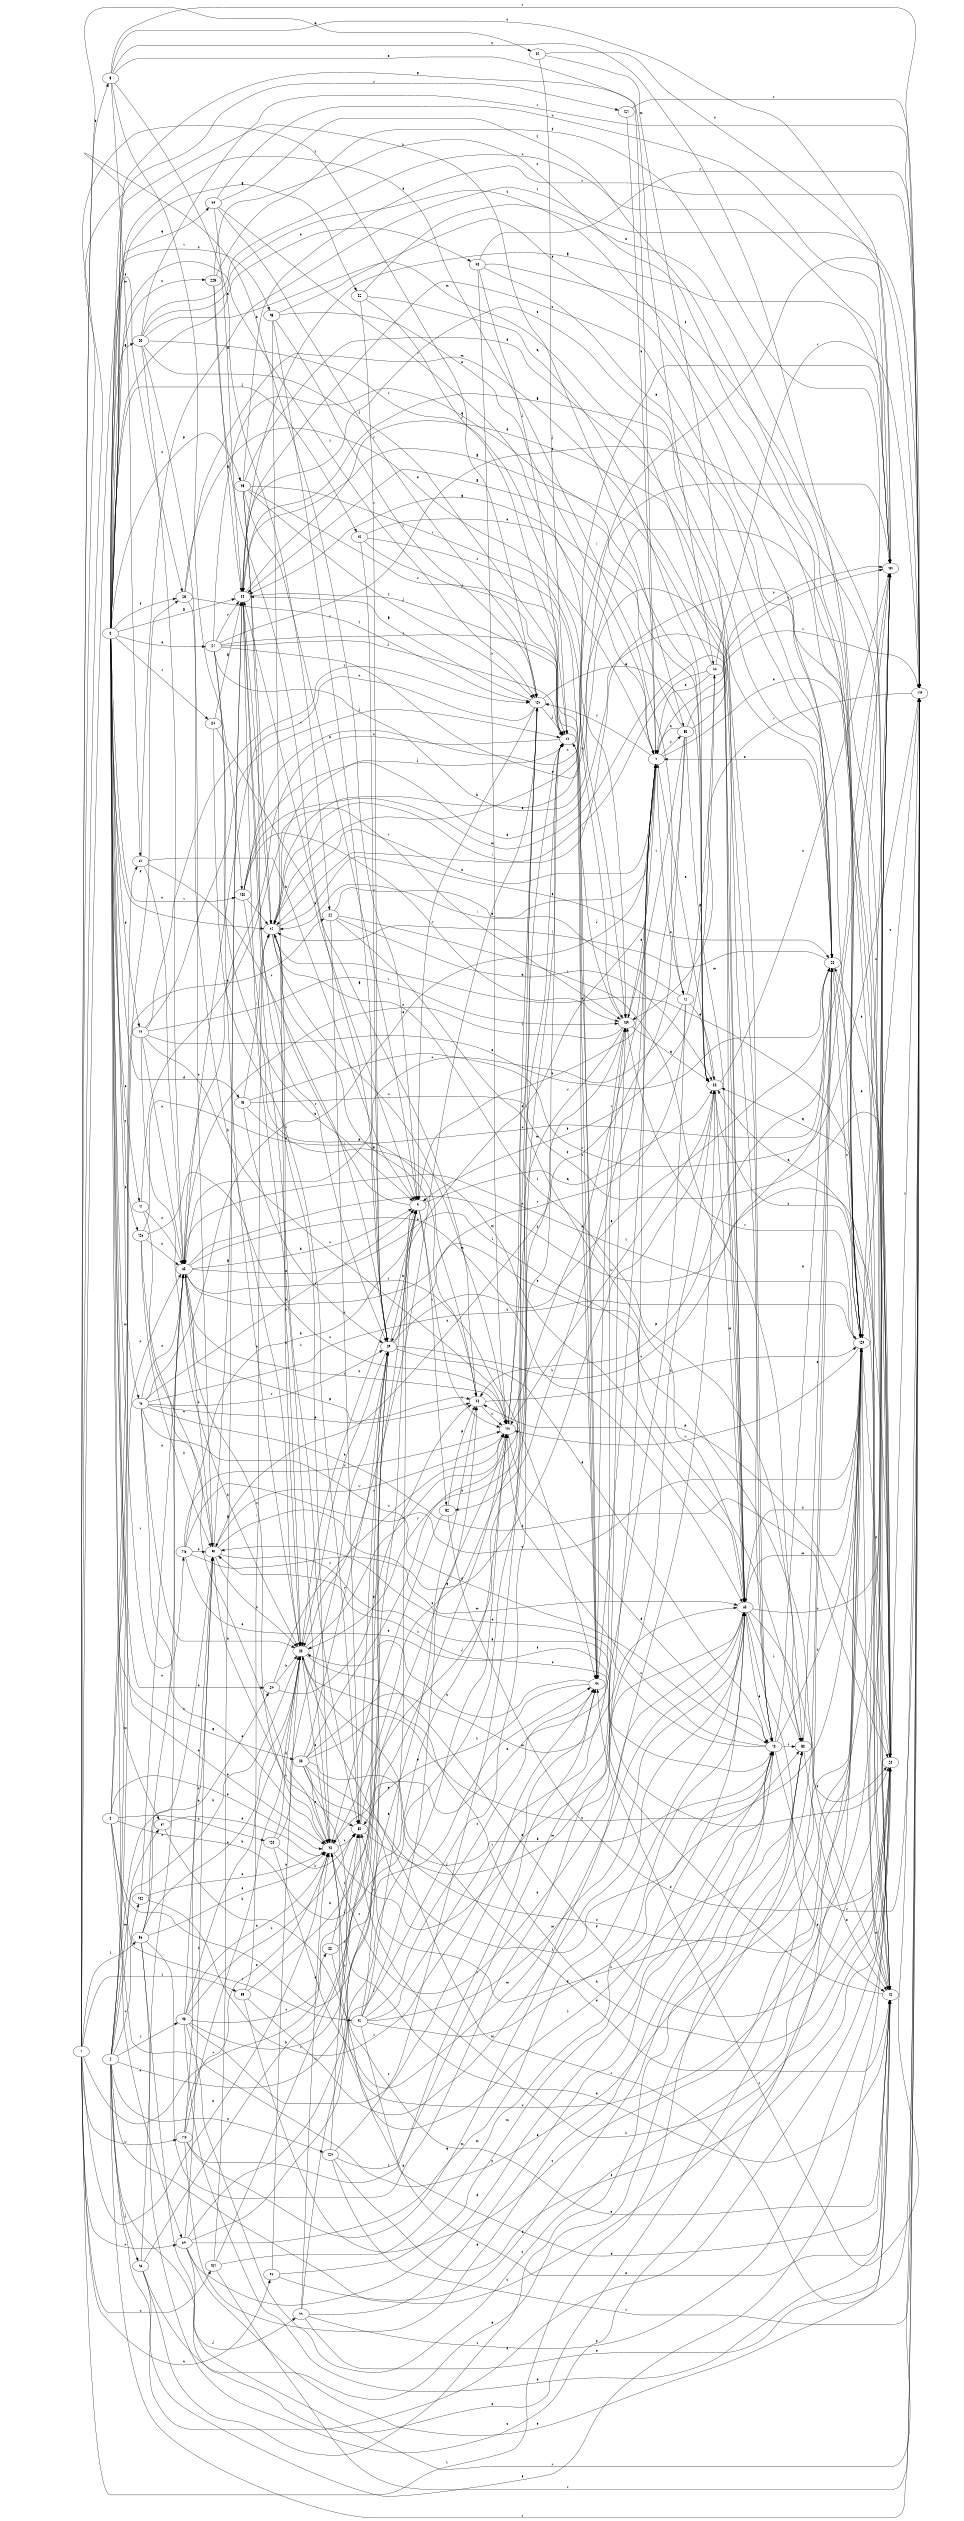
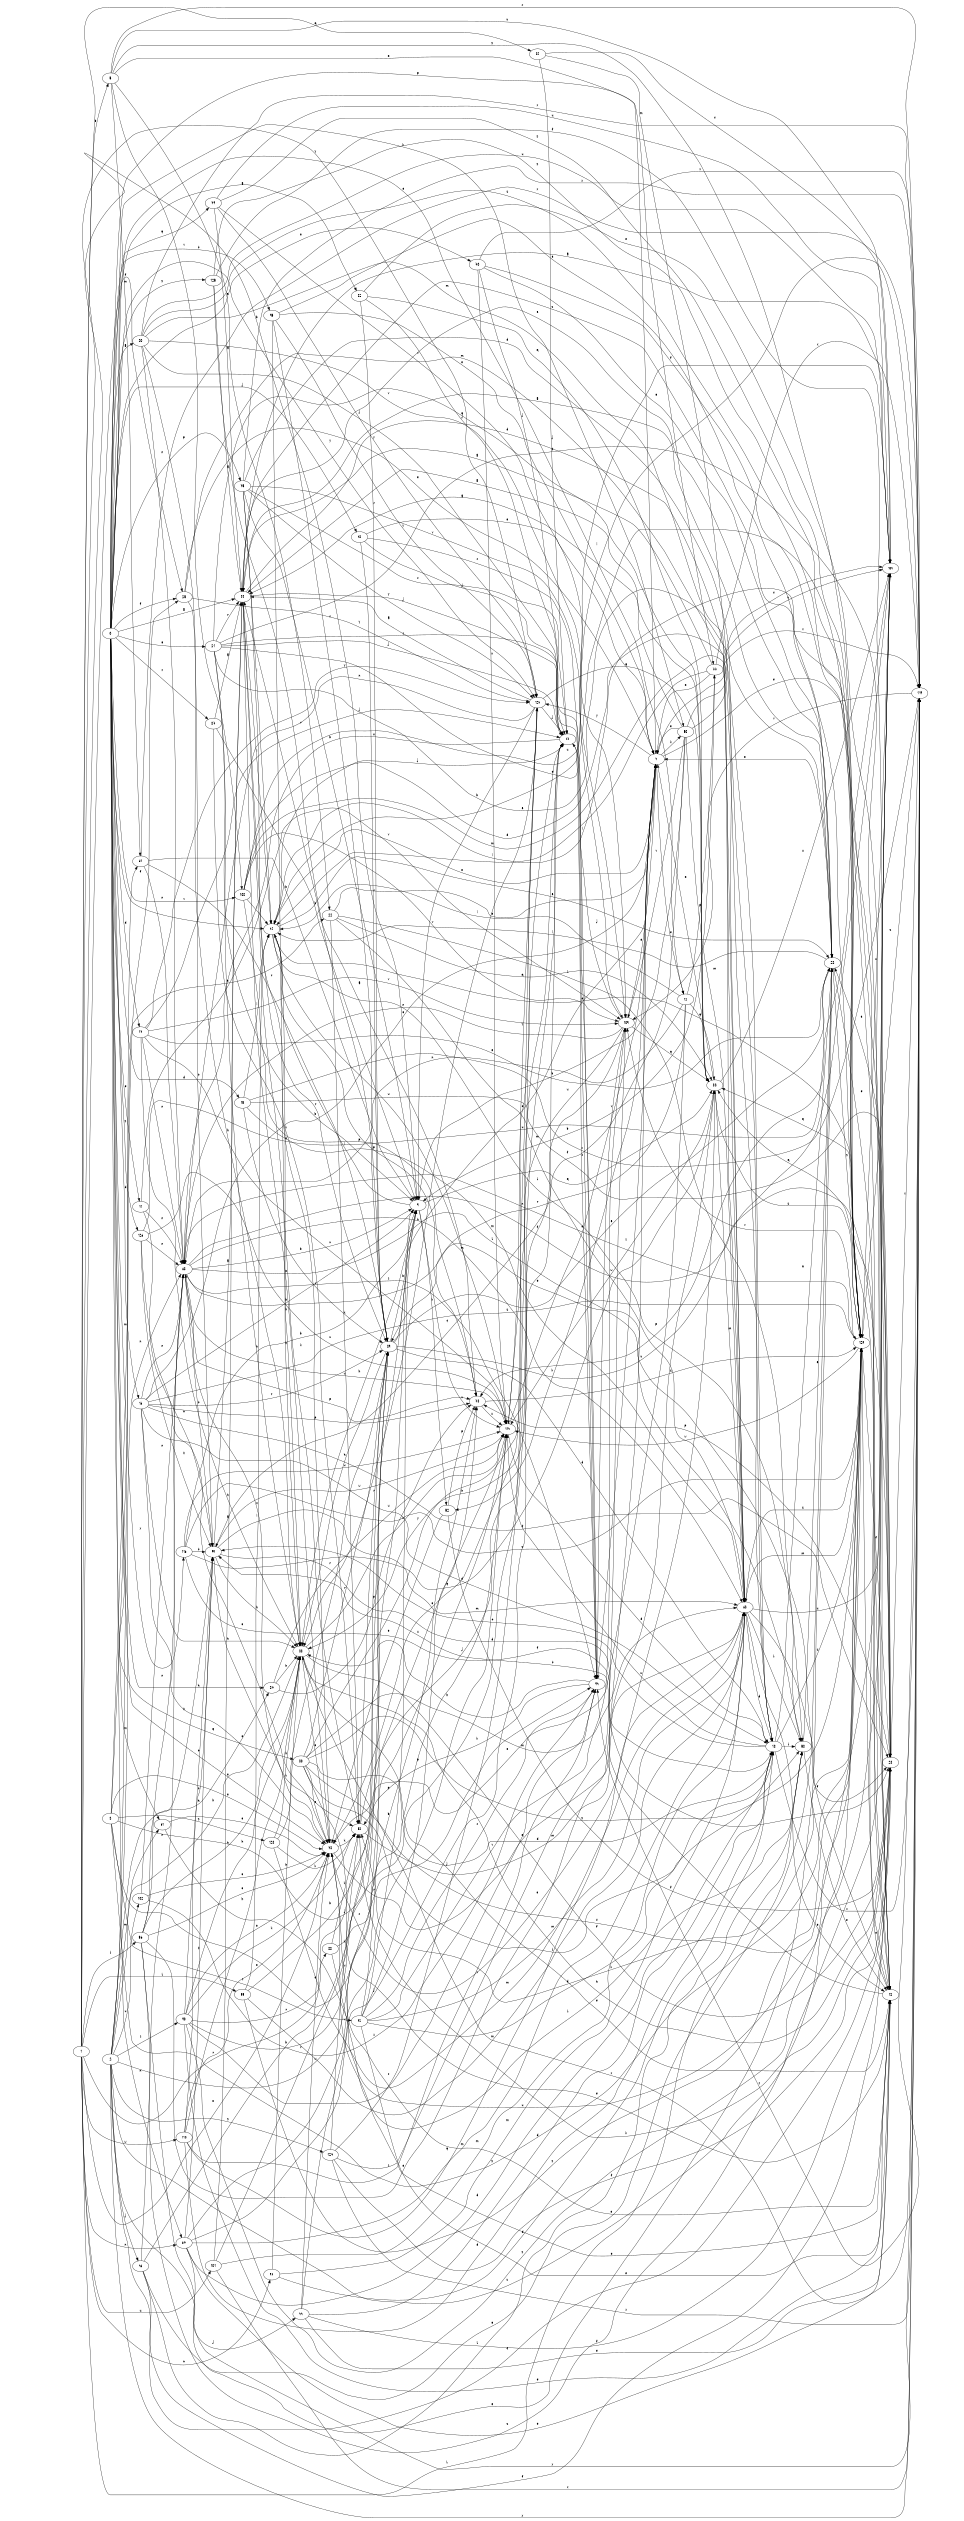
  strict digraph {
    fontname="Patrick Hand"
    rankdir=LR
    node [fontname="Patrick Hand"]
    edge [fontname="Patrick Hand"]
    0
    11
    12
    15
    16
    17
    21
    25
    30
    32
    33
    37
    42
    43
    50
    61
    67
    70
    73
    75
    77
    79
    80
    87
    95
    108
    116
-   121
    124
-   125 [label=225]
+   125
    126
    68
    99
    109
    83
    89
    28
    119
    63
    9
    38
    129
    4
    18
    78
    114
    47
    23
    94
    13
    104
    53
    58
    1
    5
    55
    56
    82
    88
    97
    101
    113
    22
    62
    52
    2
    44
    46
    90
    102
    127
    3
    92
    128
    0 -> 11 [label=c]
    0 -> 12 [label=c]
    0 -> 15 [label=d]
    0 -> 16 [label=d]
    0 -> 17 [label=d]
    0 -> 21 [label=e]
    0 -> 25 [label=f]
    0 -> 30 [label=g]
    0 -> 32 [label=g]
    0 -> 33 [label=g]
    0 -> 37 [label=h]
    0 -> 42 [label=i]
    0 -> 43 [label=j]
    0 -> 50 [label=k]
    0 -> 61 [label=m]
    0 -> 67 [label=n]
    0 -> 70 [label=o]
    0 -> 73 [label=o]
    0 -> 75 [label=p]
    0 -> 77 [label=p]
    0 -> 79 [label=q]
    0 -> 80 [label=q]
    0 -> 87 [label=r]
    0 -> 95 [label=t]
    0 -> 108 [label=v]
    0 -> 116 [label=x]
-   0 -> 121 [label=y]
    0 -> 124 [label=y]
    0 -> 125 [label=z]
    0 -> 126 [label=z]
    11 -> 68 [label=n]
    11 -> 99 [label=t]
    11 -> 109 [label=v]
    12 -> 42 [label=i]
    12 -> 73 [label=o]
    12 -> 77 [label=p]
    12 -> 68 [label=n]
    12 -> 83 [label=q]
    12 -> 89 [label=r]
    15 -> 42 [label=i]
    15 -> 89 [label=r]
    15 -> 28 [label=f]
    15 -> 119 [label=x]
    15 -> 63 [label=m]
    16 -> 73 [label=o]
    16 -> 68 [label=n]
    16 -> 89 [label=r]
    16 -> 28 [label=f]
    16 -> 9 [label=b]
    16 -> 38 [label=h]
    16 -> 129 [label=z]
    16 -> 4 [label=a]
    16 -> 18 [label=d]
    16 -> 78 [label=p]
    17 -> 124 [label=y]
    17 -> 68 [label=n]
    17 -> 109 [label=v]
    17 -> 38 [label=h]
    17 -> 114 [label=w]
    17 -> 47 [label=j]
    17 -> 23 [label=e]
    21 -> 33 [label=r]
    21 -> 83 [label=q]
    21 -> 28 [label=f]
    21 -> 9 [label=b]
    21 -> 38 [label=h]
    21 -> 47 [label=j]
    21 -> 23 [label=e]
    21 -> 94 [label=s]
    21 -> 13 [label=c]
    25 -> 124 [label=y]
    25 -> 99 [label=t]
    25 -> 63 [label=m]
    25 -> 4 [label=a]
    30 -> 68 [label=n]
    30 -> 109 [label=v]
    30 -> 119 [label=x]
    30 -> 63 [label=m]
    30 -> 38 [label=h]
    30 -> 129 [label=z]
    30 -> 47 [label=j]
    30 -> 104 [label=u]
    32 -> 83 [label=q]
    32 -> 89 [label=r]
    32 -> 47 [label=j]
    32 -> 13 [label=c]
    33 -> 42 [label=i]
    33 -> 73 [label=o]
    33 -> 89 [label=r]
    33 -> 129 [label=z]
    33 -> 18 [label=d]
    33 -> 47 [label=j]
    33 -> 23 [label=e]
    33 -> 53 [label=k]
    37 -> 38 [label=h]
    37 -> 78 [label=p]
    37 -> 114 [label=w]
    42 -> 38 [label=h]
    42 -> 4 [label=a]
    42 -> 78 [label=p]
    42 -> 114 [label=w]
    42 -> 47 [label=j]
    42 -> 23 [label=e]
    42 -> 13 [label=c]
-   42 -> 104 [label=u]
    42 -> 58 [label=l]
    43 -> 89 [label=r]
    43 -> 4 [label=a]
    43 -> 47 [label=j]
    43 -> 94 [label=s]
    50 -> 33 [label=g]
    50 -> 99 [label=t]
    50 -> 109 [label=v]
    50 -> 119 [label=x]
    50 -> 63 [label=m]
    50 -> 9 [label=b]
    50 -> 4 [label=a]
    50 -> 104 [label=u]
    61 -> 73 [label=o]
    61 -> 104 [label=u]
    67 -> 99 [label=t]
    67 -> 119 [label=x]
    67 -> 63 [label=m]
    67 -> 18 [label=d]
    67 -> 114 [label=w]
    67 -> 47 [label=j]
    67 -> 13 [label=c]
-   70 -> 28 [label=f]
+   70 -> 129 [label=f]
    70 -> 119 [label=x]
    70 -> 114 [label=w]
    70 -> 47 [label=j]
    70 -> 23 [label=e]
    73 -> 68 [label=n]
    73 -> 83 [label=q]
    73 -> 13 [label=c]
    73 -> 53 [label=k]
    75 -> 42 [label=i]
    75 -> 73 [label=o]
    75 -> 124 [label=y]
    75 -> 109 [label=v]
    75 -> 119 [label=x]
    75 -> 9 [label=b]
    75 -> 18 [label=d]
    75 -> 94 [label=s]
    77 -> 33 [label=g]
    77 -> 42 [label=i]
    77 -> 119 [label=x]
    77 -> 9 [label=b]
    77 -> 4 [label=a]
    79 -> 33 [label=g]
    79 -> 124 [label=y]
    79 -> 109 [label=v]
    79 -> 129 [label=z]
    79 -> 104 [label=u]
    80 -> 73 [label=o]
    80 -> 124 [label=y]
    80 -> 89 [label=r]
    80 -> 63 [label=m]
    80 -> 129 [label=z]
    80 -> 18 [label=d]
    80 -> 13 [label=c]
    80 -> 104 [label=u]
    80 -> 58 [label=l]
    87 -> 33 [label=g]
    87 -> 9 [label=b]
    87 -> 53 [label=k]
    95 -> 124 [label=y]
    95 -> 89 [label=r]
    95 -> 38 [label=h]
    95 -> 4 [label=a]
    95 -> 23 [label=e]
    108 -> 42 [label=i]
    108 -> 109 [label=v]
    108 -> 63 [label=m]
    108 -> 18 [label=d]
    108 -> 78 [label=p]
    108 -> 104 [label=u]
    116 -> 99 [label=t]
    116 -> 83 [label=q]
    116 -> 28 [label=f]
    116 -> 9 [label=b]
    116 -> 129 [label=z]
    116 -> 114 [label=w]
-   121 -> 119 [label=x]
-   121 -> 4 [label=a]
    124 -> 33 [label=g]
    124 -> 73 [label=o]
    124 -> 68 [label=n]
    124 -> 83 [label=q]
    124 -> 9 [label=b]
    124 -> 38 [label=h]
    124 -> 47 [label=j]
    125 -> 33 [label=g]
    125 -> 89 [label=r]
    125 -> 28 [label=f]
    125 -> 129 [label=z]
    126 -> 73 [label=o]
    126 -> 68 [label=n]
    126 -> 99 [label=t]
    126 -> 114 [label=w]
    126 -> 104 [label=u]
    68 -> 99 [label=t]
    68 -> 28 [label=f]
    68 -> 63 [label=m]
    68 -> 9 [label=b]
    68 -> 78 [label=p]
    68 -> 114 [label=w]
    68 -> 94 [label=s]
    68 -> 13 [label=c]
    68 -> 58 [label=l]
    99 -> 33 [label=g]
    99 -> 63 [label=m]
    99 -> 38 [label=h]
    99 -> 18 [label=d]
    99 -> 114 [label=w]
    99 -> 53 [label=k]
    109 -> 68 [label=n]
    109 -> 83 [label=q]
    109 -> 38 [label=h]
    109 -> 4 [label=a]
    109 -> 114 [label=w]
    109 -> 47 [label=j]
    83 -> 33 [label=g]
    83 -> 63 [label=m]
    83 -> 129 [label=z]
    83 -> 4 [label=a]
    83 -> 114 [label=w]
    83 -> 104 [label=u]
    89 -> 9 [label=b]
    89 -> 38 [label=h]
    89 -> 4 [label=a]
    89 -> 18 [label=d]
    89 -> 23 [label=e]
    89 -> 104 [label=u]
    28 -> 42 [label=i]
    28 -> 119 [label=x]
    28 -> 38 [label=h]
    28 -> 78 [label=p]
    28 -> 23 [label=e]
    28 -> 53 [label=k]
    119 -> 42 [label=i]
    119 -> 109 [label=v]
    119 -> 129 [label=z]
    119 -> 94 [label=s]
    63 -> 73 [label=o]
    63 -> 28 [label=f]
    63 -> 129 [label=z]
    63 -> 18 [label=d]
    63 -> 13 [label=c]
    63 -> 104 [label=u]
    63 -> 58 [label=l]
    9 -> 42 [label=i]
    9 -> 83 [label=q]
    9 -> 38 [label=h]
    9 -> 114 [label=w]
    9 -> 52 [label=k]
    38 -> 73 [label=o]
    38 -> 28 [label=f]
    38 -> 119 [label=x]
    38 -> 114 [label=w]
    38 -> 13 [label=c]
    129 -> 68 [label=n]
    129 -> 109 [label=v]
    129 -> 83 [label=q]
    129 -> 28 [label=f]
    129 -> 63 [label=m]
    129 -> 114 [label=w]
    129 -> 13 [label=c]
    129 -> 104 [label=u]
    129 -> 53 [label=k]
    4 -> 12 [label=c]
    4 -> 50 [label=k]
    4 -> 124 [label=y]
    4 -> 94 [label=s]
    4 -> 13 [label=c]
    4 -> 104 [label=u]
    4 -> 52 [label=k]
    18 -> 99 [label=t]
    18 -> 119 [label=x]
    18 -> 129 [label=z]
    18 -> 114 [label=w]
    18 -> 23 [label=e]
    18 -> 58 [label=l]
    78 -> 33 [label=g]
    78 -> 129 [label=z]
    78 -> 114 [label=w]
    114 -> 124 [label=y]
    114 -> 4 [label=a]
    114 -> 18 [label=d]
    47 -> 68 [label=n]
    47 -> 94 [label=s]
    23 -> 33 [label=g]
    23 -> 42 [label=i]
    23 -> 129 [label=z]
    23 -> 4 [label=a]
    23 -> 78 [label=p]
    23 -> 13 [label=c]
    94 -> 109 [label=v]
    94 -> 38 [label=h]
    94 -> 53 [label=k]
    13 -> 73 [label=o]
    13 -> 99 [label=t]
    13 -> 83 [label=q]
    104 -> 33 [label=g]
    53 -> 89 [label=r]
    53 -> 63 [label=m]
    53 -> 47 [label=j]
    58 -> 23 [label=e]
    58 -> 13 [label=c]
    1 -> 25 [label=f]
    1 -> 67 [label=n]
    1 -> 73 [label=o]
    1 -> 124 [label=y]
    1 -> 9 [label=b]
    1 -> 58 [label=l]
    1 -> 5 [label=b]
    1 -> 55 [label=l]
    1 -> 56 [label=l]
    1 -> 82 [label=q]
    1 -> 88 [label=r]
    1 -> 97 [label=t]
    1 -> 101 [label=u]
    1 -> 113 [label=w]
    5 -> 108 [label=v]
    5 -> 119 [label=x]
    5 -> 129 [label=z]
    5 -> 4 [label=a]
    5 -> 104 [label=u]
    5 -> 22 [label=e]
    5 -> 62 [label=m]
    55 -> 42 [label=i]
    55 -> 63 [label=m]
    55 -> 9 [label=b]
    55 -> 129 [label=z]
    56 -> 73 [label=o]
    56 -> 68 [label=n]
    56 -> 99 [label=t]
    56 -> 38 [label=h]
    56 -> 129 [label=z]
    56 -> 4 [label=a]
    56 -> 23 [label=e]
    82 -> 63 [label=m]
    82 -> 47 [label=j]
    82 -> 104 [label=u]
    88 -> 114 [label=w]
    88 -> 53 [label=k]
    88 -> 58 [label=l]
    97 -> 63 [label=m]
    97 -> 38 [label=h]
    97 -> 18 [label=d]
    101 -> 33 [label=g]
    101 -> 89 [label=r]
    101 -> 119 [label=x]
    101 -> 63 [label=m]
    113 -> 73 [label=o]
    113 -> 99 [label=t]
    113 -> 83 [label=q]
    113 -> 38 [label=h]
    113 -> 18 [label=d]
    113 -> 94 [label=s]
    22 -> 83 [label=q]
    22 -> 63 [label=m]
    22 -> 4 [label=a]
    22 -> 53 [label=k]
    22 -> 58 [label=l]
    62 -> 68 [label=n]
    62 -> 89 [label=r]
    62 -> 119 [label=x]
    62 -> 9 [label=b]
    52 -> 73 [label=o]
    52 -> 28 [label=f]
    52 -> 78 [label=p]
    2 -> 25 [label=f]
    2 -> 37 [label=h]
    2 -> 61 [label=m]
    2 -> 68 [label=n]
    2 -> 28 [label=f]
    2 -> 119 [label=x]
    2 -> 38 [label=h]
    2 -> 114 [label=w]
    2 -> 104 [label=u]
    2 -> 44 [label=j]
    2 -> 46 [label=j]
    2 -> 90 [label=s]
    2 -> 102 [label=u]
    2 -> 127 [label=z]
    44 -> 73 [label=o]
    44 -> 28 [label=f]
    44 -> 18 [label=d]
    44 -> 78 [label=p]
    44 -> 13 [label=c]
    46 -> 68 [label=n]
    46 -> 28 [label=f]
    46 -> 9 [label=b]
    46 -> 23 [label=e]
    46 -> 58 [label=l]
    90 -> 73 [label=o]
    90 -> 99 [label=t]
    90 -> 89 [label=r]
    90 -> 38 [label=h]
    90 -> 129 [label=z]
    90 -> 114 [label=w]
    90 -> 94 [label=s]
    90 -> 13 [label=c]
    90 -> 53 [label=k]
    102 -> 73 [label=o]
    102 -> 68 [label=n]
    102 -> 94 [label=s]
    127 -> 109 [label=v]
    127 -> 28 [label=f]
    127 -> 119 [label=x]
    127 -> 47 [label=j]
    127 -> 53 [label=k]
    3 -> 73 [label=o]
    3 -> 129 [label=z]
    3 -> 47 [label=j]
    3 -> 94 [label=s]
    3 -> 22 [label=e]
    3 -> 62 [label=m]
    3 -> 92 [label=s]
    3 -> 128 [label=z]
    92 -> 109 [label=v]
    92 -> 89 [label=r]
    92 -> 63 [label=m]
    92 -> 9 [label=b]
    92 -> 18 [label=d]
    92 -> 78 [label=p]
    92 -> 94 [label=s]
    92 -> 13 [label=c]
    128 -> 89 [label=r]
    128 -> 63 [label=m]
    128 -> 38 [label=h]
    128 -> 53 [label=k]
  }
